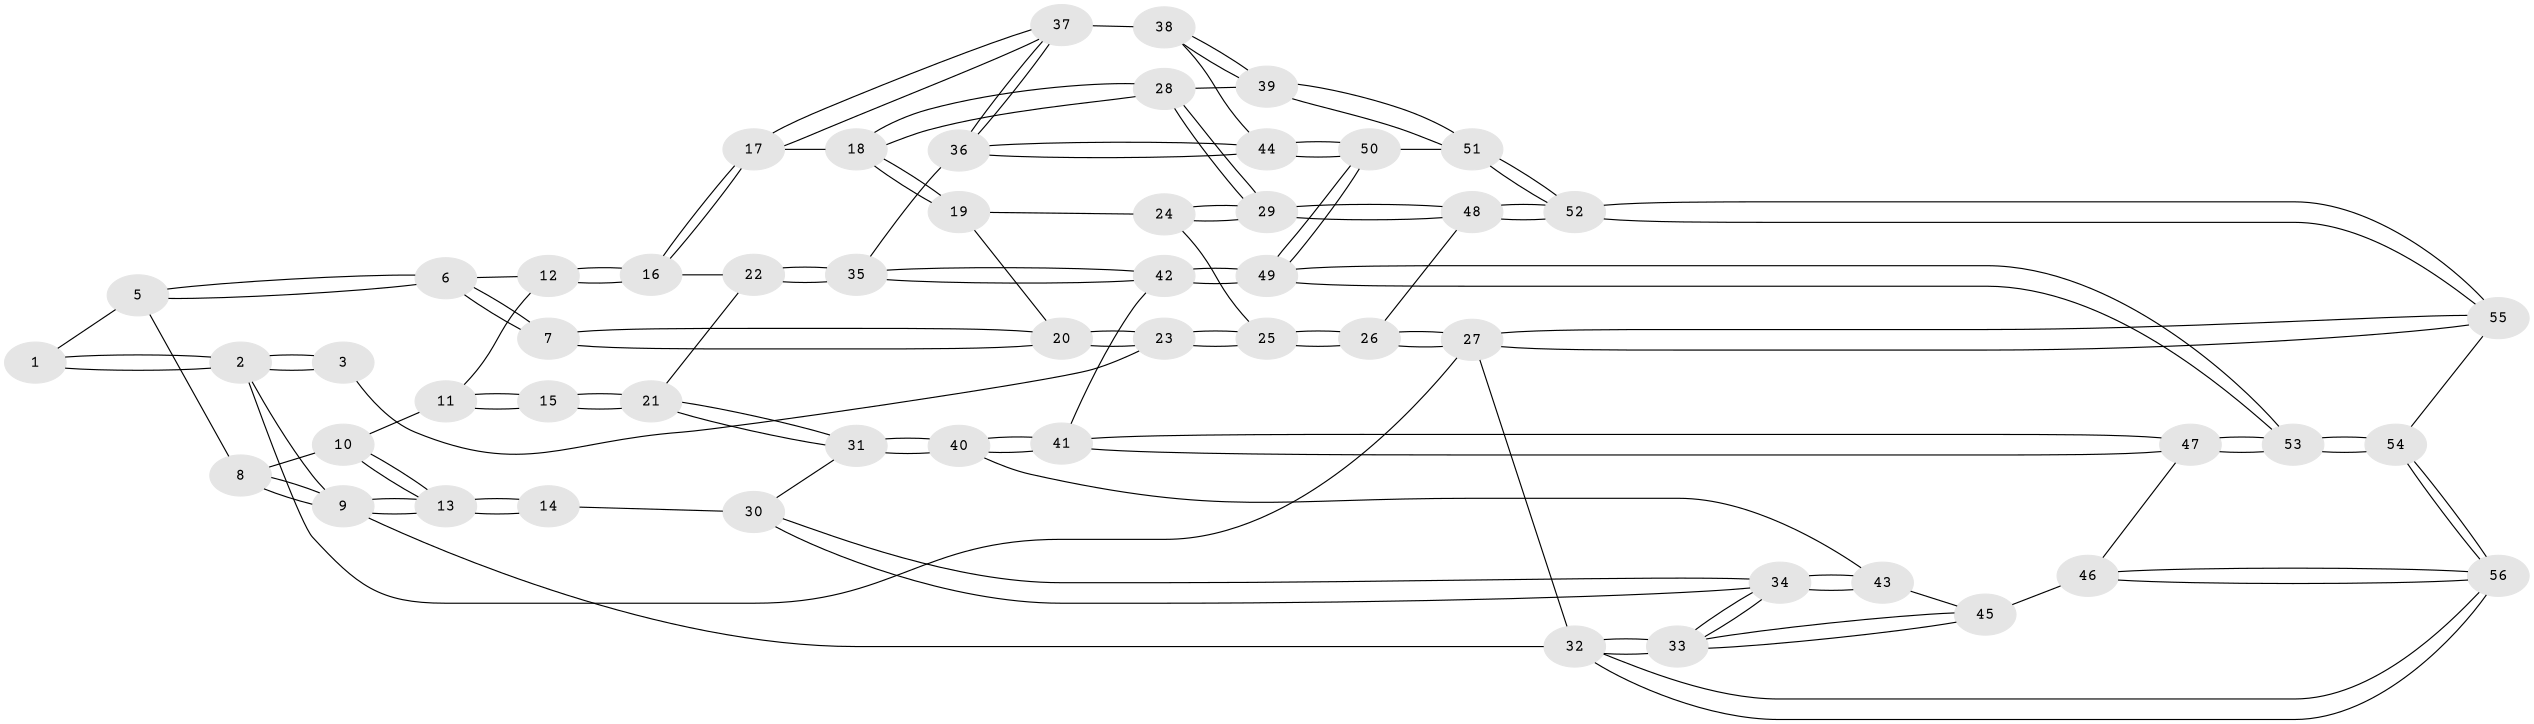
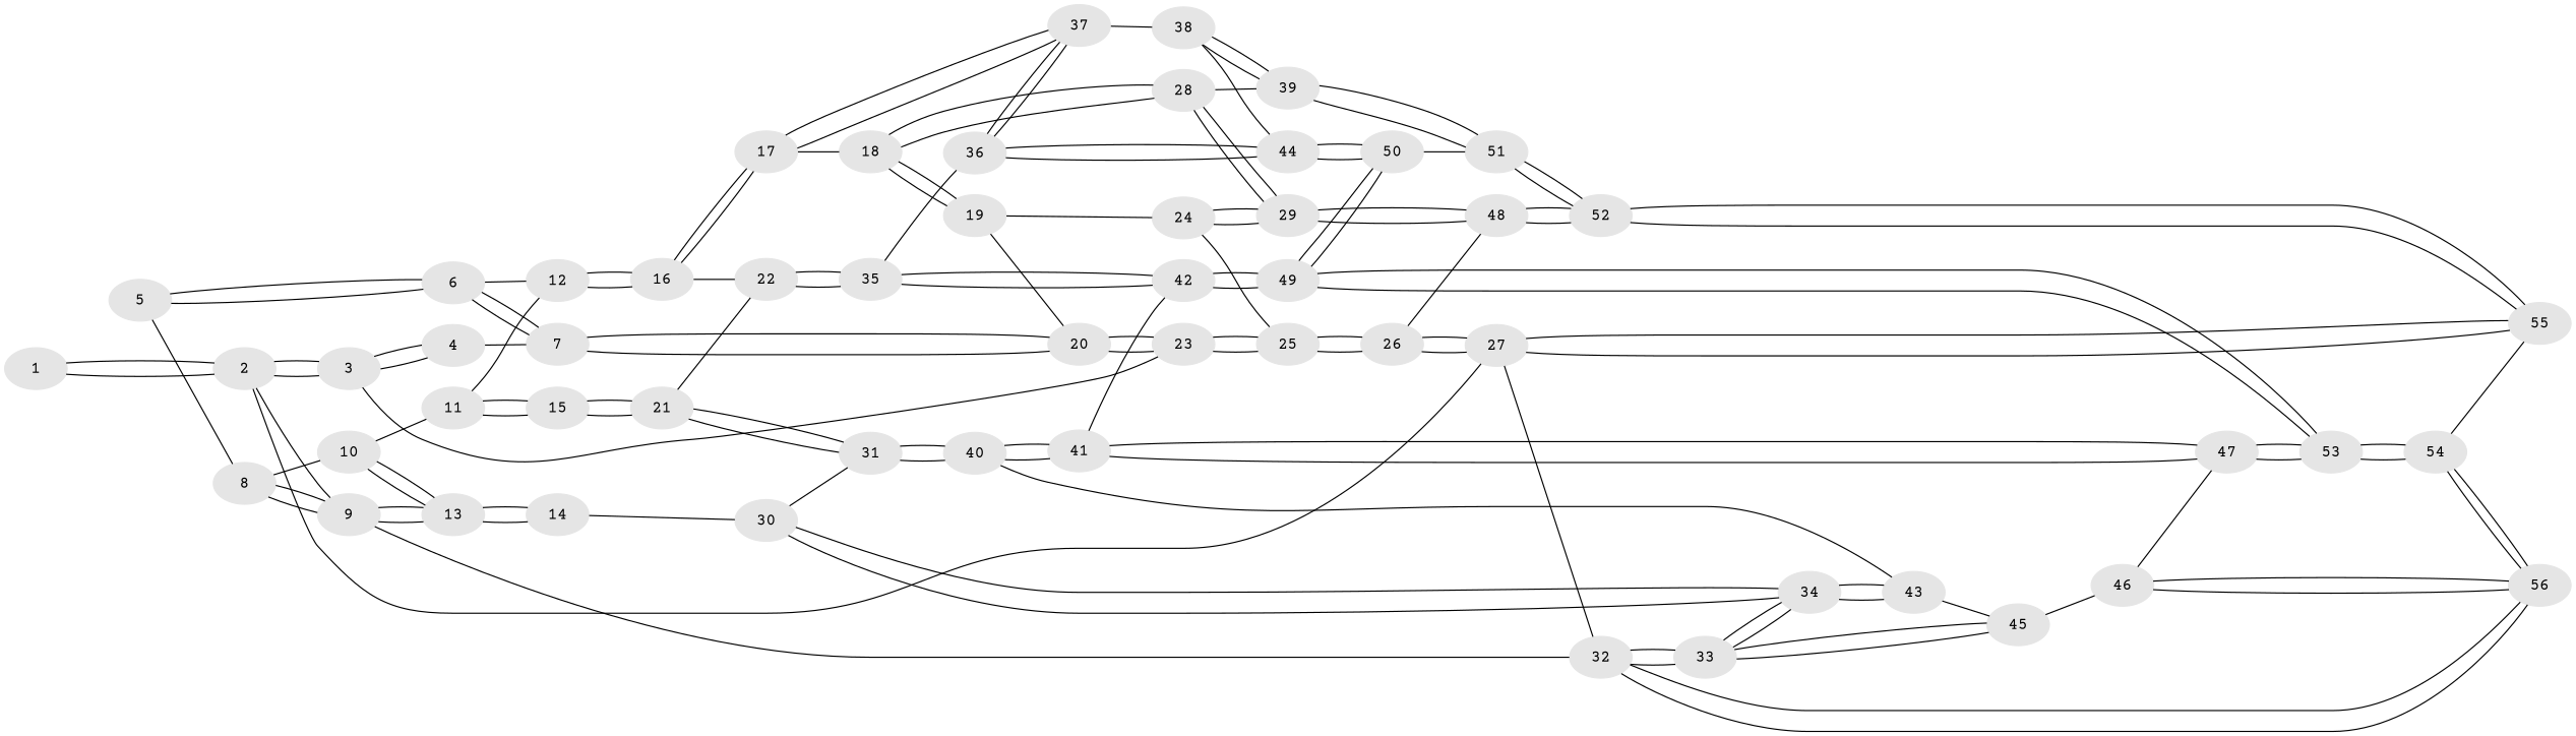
  graph {
    fontname="Courier Prime"
    rankdir=LR
    node [color=gray90 fontname="Courier Prime" style=filled]
    edge [fontname="Courier Prime"]
    1
    2
    5
    3
    9
    27
    6
    8
+   4
    23
    13
    32
    55
    7
    25
    20
    12
    10
    16
    11
    14
    33
    56
    15
    21
    17
    22
    30
    31
    34
    18
    37
    35
    19
    28
    38
    24
    29
    39
    40
    36
    42
    26
    48
    52
    51
    43
    41
    45
    46
    44
    49
    50
    47
    53
    54
    1 -- 2
    1 -- 2
-   1 -- 5
    2 -- 3
    2 -- 3
    2 -- 9
    2 -- 27
    5 -- 6
    5 -- 6
    5 -- 8
+   3 -- 4
+   3 -- 4
    3 -- 23
    9 -- 13
    9 -- 13
    9 -- 32
    27 -- 32
    27 -- 55
    27 -- 55
    6 -- 7
    6 -- 7
    6 -- 12
    8 -- 9
    8 -- 9
    8 -- 10
+   4 -- 7
    23 -- 25
    23 -- 25
    13 -- 14
    13 -- 14
    32 -- 33
    32 -- 33
    32 -- 56
    32 -- 56
    7 -- 20
    7 -- 20
    25 -- 26
    25 -- 26
    20 -- 23
    20 -- 23
    12 -- 16
    12 -- 16
    10 -- 13
    10 -- 13
    10 -- 11
    16 -- 17
    16 -- 17
    16 -- 22
    11 -- 12
    11 -- 15
    11 -- 15
    14 -- 30
    33 -- 34
    33 -- 34
    33 -- 45
    33 -- 45
    15 -- 21
    15 -- 21
    21 -- 22
    21 -- 31
    21 -- 31
    17 -- 18
    17 -- 37
    17 -- 37
    22 -- 35
    22 -- 35
    30 -- 31
    30 -- 34
    30 -- 34
    31 -- 40
    31 -- 40
    34 -- 43
    34 -- 43
    18 -- 19
    18 -- 19
    18 -- 28
    18 -- 28
    37 -- 38
    35 -- 36
    35 -- 42
    35 -- 42
    19 -- 20
    19 -- 24
    28 -- 29
    28 -- 29
    28 -- 39
    38 -- 39
    38 -- 39
    38 -- 44
    24 -- 25
    24 -- 29
    24 -- 29
    29 -- 48
    29 -- 48
    39 -- 51
    39 -- 51
    40 -- 43
    40 -- 41
    40 -- 41
    36 -- 37
    36 -- 37
    36 -- 44
    36 -- 44
    42 -- 49
    42 -- 49
    26 -- 27
    26 -- 27
    26 -- 48
    48 -- 52
    48 -- 52
    52 -- 55
    52 -- 55
    51 -- 52
    51 -- 52
    43 -- 45
    41 -- 42
    41 -- 47
    41 -- 47
    45 -- 46
    46 -- 56
    46 -- 56
    46 -- 47
    44 -- 50
    44 -- 50
    49 -- 50
    49 -- 50
    49 -- 53
    49 -- 53
    50 -- 51
    47 -- 53
    47 -- 53
    53 -- 54
    53 -- 54
    54 -- 55
    54 -- 56
    54 -- 56
  }
